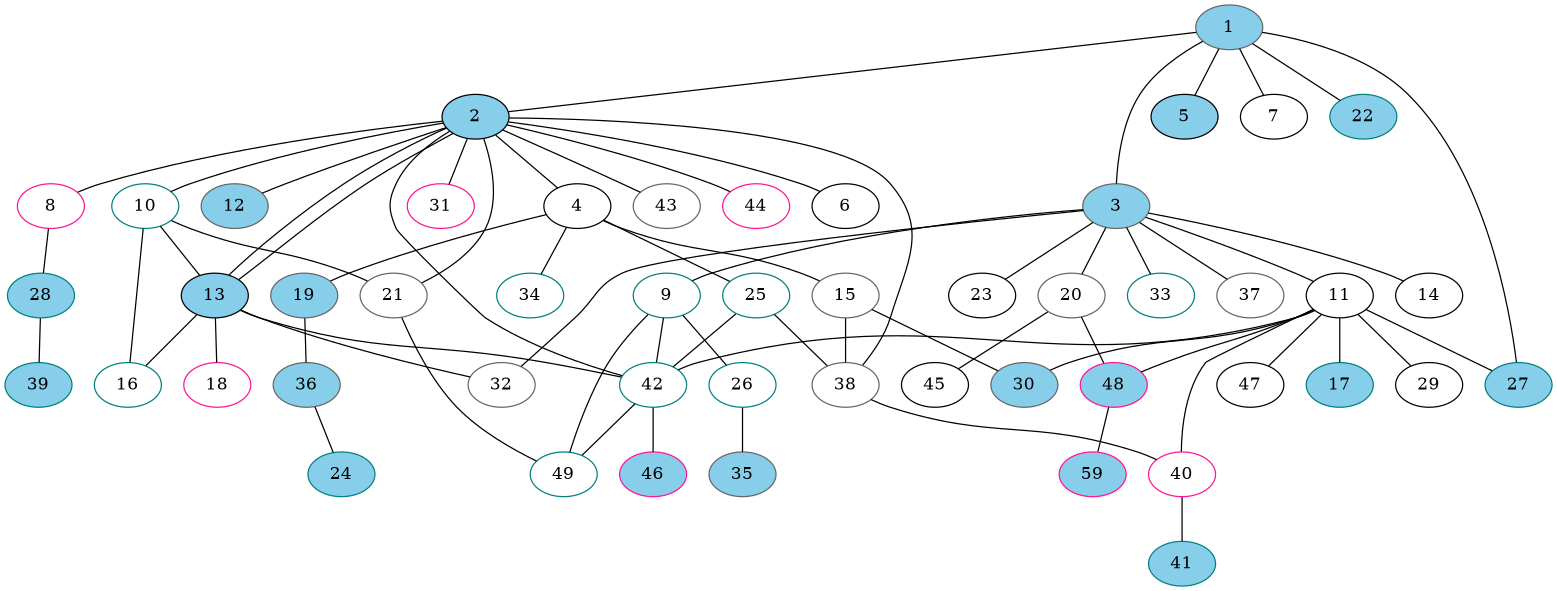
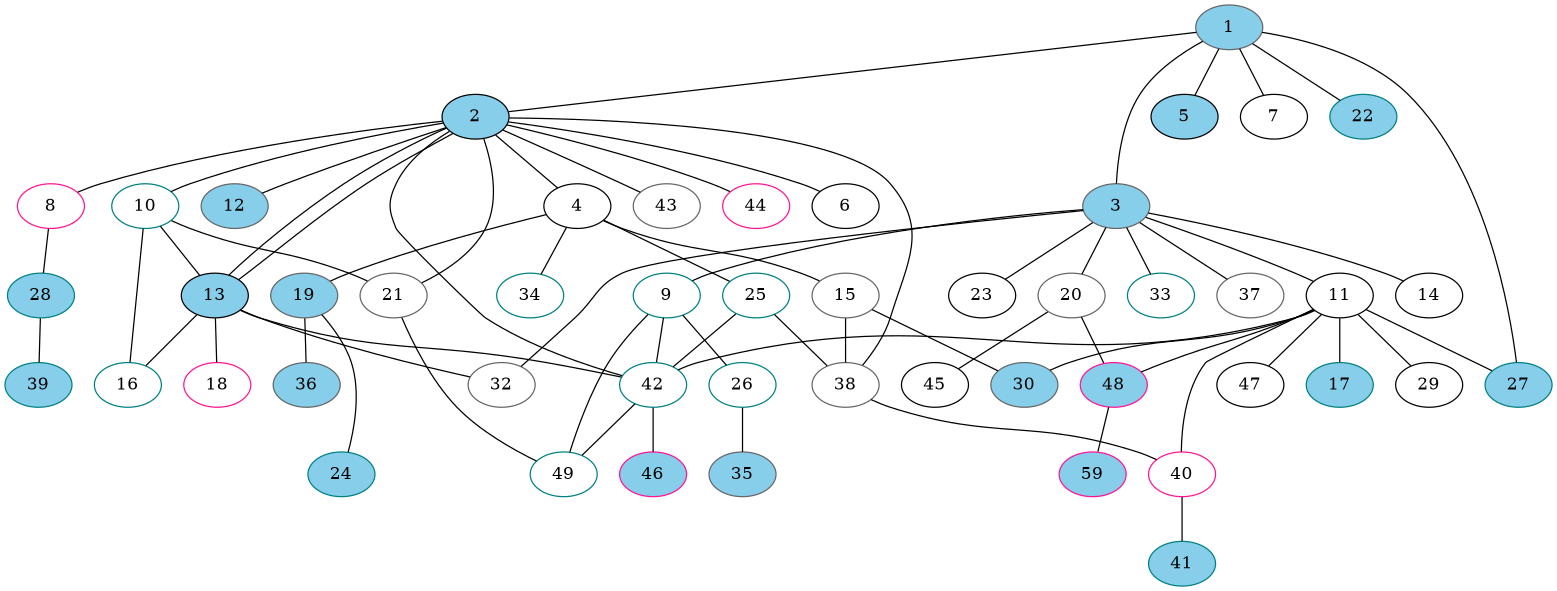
  graph {
    node [color=teal fillcolor=white style=filled]
    1 [color=gray40 fillcolor=skyblue]
    2 [color=black fillcolor=skyblue]
    3 [color=gray40 fillcolor=skyblue]
    5 [color=black fillcolor=skyblue]
    7 [color=black]
    22 [fillcolor=skyblue]
    27 [fillcolor=skyblue]
    4 [color=black]
    6 [color=black]
    8 [color=deeppink]
    10
    12 [color=gray40 fillcolor=skyblue]
    13 [color=black fillcolor=skyblue]
    21 [color=gray40]
-   31 [color=deeppink]
    38 [color=gray40]
    42
    43 [color=gray40]
    44 [color=deeppink]
    9
    11 [color=black]
    14 [color=black]
    20 [color=gray40]
    23 [color=black]
    32 [color=gray40]
    33
    37 [color=gray40]
    15 [color=gray40]
    19 [color=gray40 fillcolor=skyblue]
    25
    34
    28 [fillcolor=skyblue]
    16
    18 [color=deeppink]
    49
    40 [color=deeppink]
    46 [color=deeppink fillcolor=skyblue]
    26
    17 [fillcolor=skyblue]
    29 [color=black]
    30 [color=gray40 fillcolor=skyblue]
    47 [color=black]
    48 [color=deeppink fillcolor=skyblue]
    45 [color=black]
    24 [fillcolor=skyblue]
    36 [color=gray40 fillcolor=skyblue]
    39 [fillcolor=skyblue]
    35 [color=gray40 fillcolor=skyblue]
    41 [fillcolor=skyblue]
    n50 [color=deeppink fillcolor=skyblue label=59]
    1 -- 2
    1 -- 3
    1 -- 5
    1 -- 7
    1 -- 22
    1 -- 27
    2 -- 4
    2 -- 6
    2 -- 8
    2 -- 10
    2 -- 12
    2 -- 13
    2 -- 13
    2 -- 21
-   2 -- 31
    2 -- 38
    2 -- 42
    2 -- 43
    2 -- 44
    3 -- 9
    3 -- 11
    3 -- 14
    3 -- 20
    3 -- 23
    3 -- 32
    3 -- 33
    3 -- 37
    4 -- 15
    4 -- 19
    4 -- 25
    4 -- 34
    8 -- 28
    10 -- 13
    10 -- 21
    10 -- 16
    13 -- 42
    13 -- 32
    13 -- 16
    13 -- 18
    21 -- 49
    38 -- 40
    42 -- 49
    42 -- 46
    9 -- 42
    9 -- 49
    9 -- 26
    11 -- 27
    11 -- 42
    11 -- 40
    11 -- 17
    11 -- 29
    11 -- 30
    11 -- 47
    11 -- 48
    20 -- 48
    20 -- 45
    15 -- 38
    15 -- 30
-   36 -- 24
+   19 -- 24
    19 -- 36
    25 -- 38
    25 -- 42
    28 -- 39
    40 -- 41
    26 -- 35
    48 -- n50
  }
